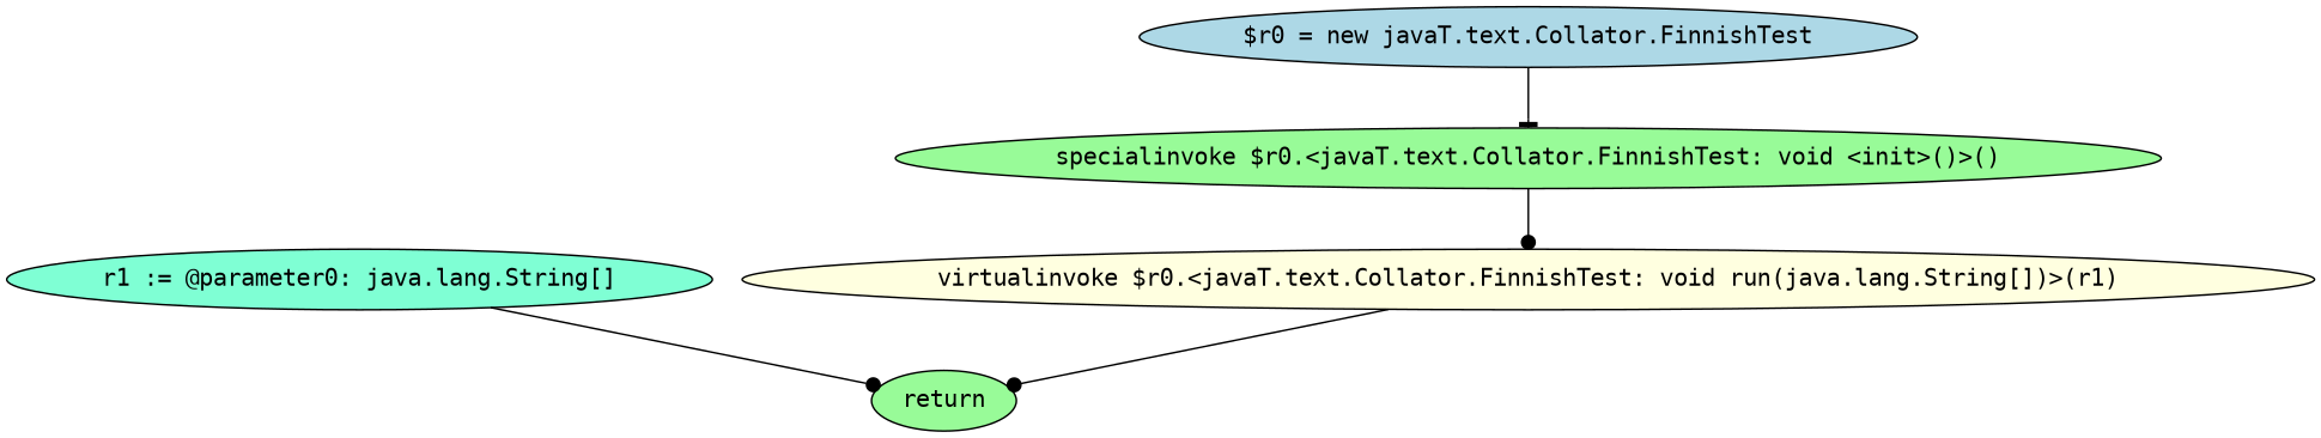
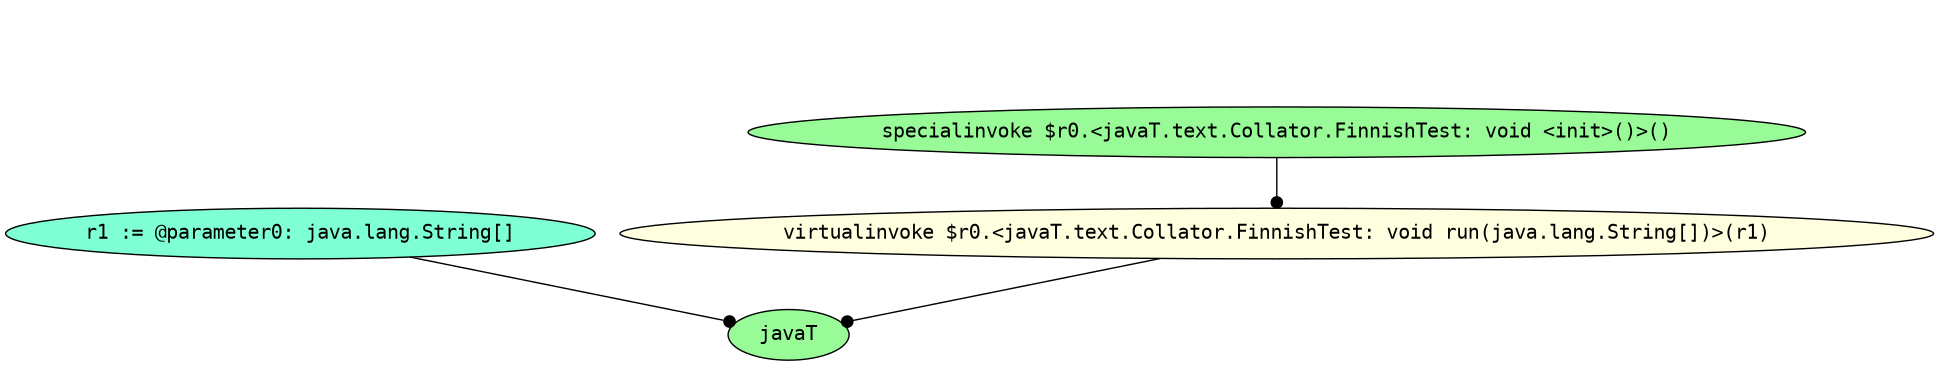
  digraph {
    fontname="DejaVu Sans Mono"
    node [fillcolor=palegreen fontname="DejaVu Sans Mono" style=filled]
    edge [arrowhead=dot fontname="DejaVu Sans Mono"]
    "r1 := @parameter0: java.lang.String[]" [fillcolor=aquamarine]
-   return
-   "$r0 = new javaT.text.Collator.FinnishTest" [fillcolor=lightblue]
+   return [label=javaT]
    "specialinvoke $r0.<javaT.text.Collator.FinnishTest: void <init>()>()"
    "virtualinvoke $r0.<javaT.text.Collator.FinnishTest: void run(java.lang.String[])>(r1)" [fillcolor=lightyellow]
    "r1 := @parameter0: java.lang.String[]" -> return
-   "$r0 = new javaT.text.Collator.FinnishTest" -> "specialinvoke $r0.<javaT.text.Collator.FinnishTest: void <init>()>()" [arrowhead=tee]
    "specialinvoke $r0.<javaT.text.Collator.FinnishTest: void <init>()>()" -> "virtualinvoke $r0.<javaT.text.Collator.FinnishTest: void run(java.lang.String[])>(r1)"
    "virtualinvoke $r0.<javaT.text.Collator.FinnishTest: void run(java.lang.String[])>(r1)" -> return
  }
